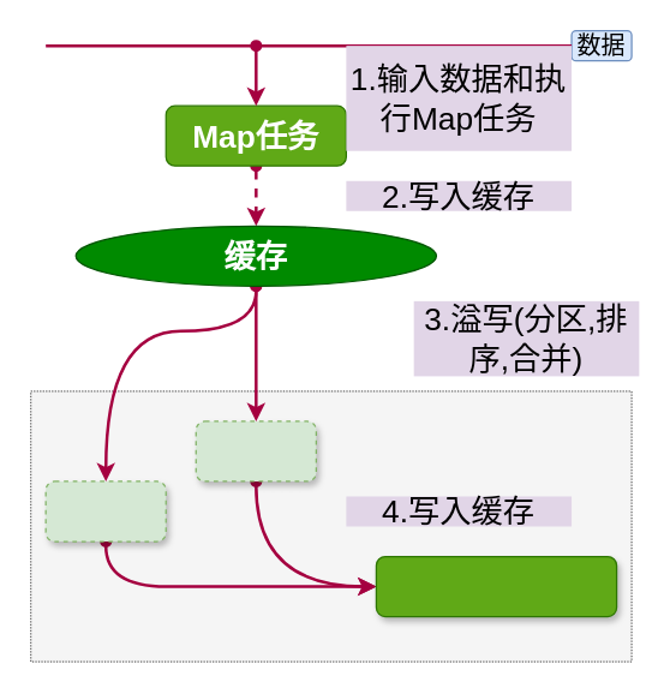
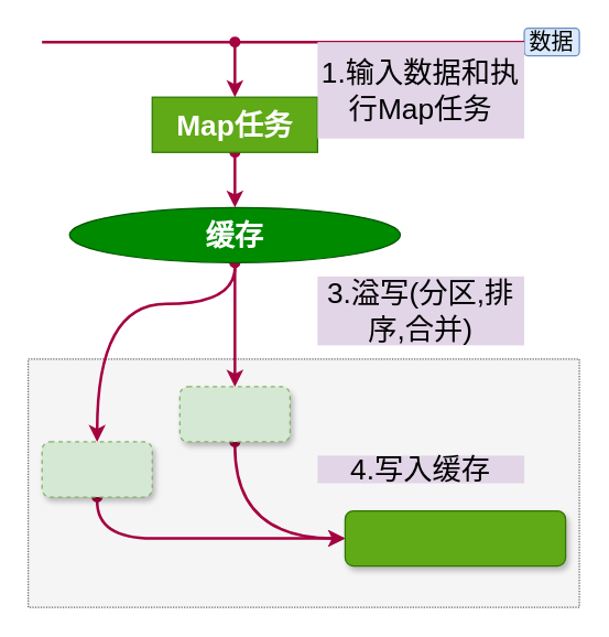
  <mxCell id="0" />
  <mxCell id="1" parent="0" />
  <mxCell id="2" value="" style="rounded=0;whiteSpace=wrap;html=1;fillColor=#f5f5f5;strokeColor=#666666;fontColor=#333333;dashed=1;dashPattern=1 1;fontSize=16;" vertex="1" parent="1"><mxGeometry x="20" y="260" width="400" height="180" as="geometry" /></mxCell>
- <mxCell id="3" style="edgeStyle=orthogonalEdgeStyle;rounded=0;orthogonalLoop=1;jettySize=auto;html=1;exitX=0.5;exitY=1;exitDx=0;exitDy=0;entryX=0.5;entryY=0;entryDx=0;entryDy=0;startArrow=oval;startFill=1;fontSize=21;fontStyle=1;strokeWidth=2;fillColor=#d80073;strokeColor=#A50040;dashed=1;" edge="1" parent="1" source="4" target="11"><mxGeometry relative="1" as="geometry" /></mxCell>
- <mxCell id="4" value="Map任务" style="rounded=1;whiteSpace=wrap;html=1;fillColor=#60a917;strokeColor=#2D7600;fontColor=#ffffff;fontSize=21;fontStyle=1" vertex="1" parent="1"><mxGeometry x="110" y="70" width="120" height="40" as="geometry" /></mxCell>
+ <mxCell id="3" style="edgeStyle=orthogonalEdgeStyle;rounded=0;orthogonalLoop=1;jettySize=auto;html=1;exitX=0.5;exitY=1;exitDx=0;exitDy=0;entryX=0.5;entryY=0;entryDx=0;entryDy=0;startArrow=oval;startFill=1;fontSize=21;fontStyle=1;strokeWidth=2;fillColor=#d80073;strokeColor=#A50040;" edge="1" parent="1" source="4" target="11"><mxGeometry relative="1" as="geometry" /></mxCell>
+ <mxCell id="4" value="Map任务" style="whiteSpace=wrap;html=1;fillColor=#60a917;strokeColor=#2D7600;fontColor=#ffffff;fontSize=21;fontStyle=1;rounded=0;" vertex="1" parent="1"><mxGeometry x="110" y="70" width="120" height="40" as="geometry" /></mxCell>
  <mxCell id="5" value="" style="endArrow=classic;html=1;entryX=0.5;entryY=0;entryDx=0;entryDy=0;startArrow=oval;startFill=1;fontSize=16;strokeWidth=2;fillColor=#d80073;strokeColor=#A50040;" edge="1" parent="1" target="4"><mxGeometry width="50" height="50" relative="1" as="geometry"><mxPoint x="170" y="30" as="sourcePoint" /><mxPoint x="400" y="210" as="targetPoint" /></mxGeometry></mxCell>
  <mxCell id="6" value="" style="endArrow=none;html=1;fontSize=16;" edge="1" parent="1" source="7"><mxGeometry width="50" height="50" relative="1" as="geometry"><mxPoint x="70" y="30" as="sourcePoint" /><mxPoint x="270" y="30" as="targetPoint" /></mxGeometry></mxCell>
  <mxCell id="7" value="数据" style="text;html=1;strokeColor=#6c8ebf;fillColor=#dae8fc;align=center;verticalAlign=middle;whiteSpace=wrap;rounded=1;fontSize=16;" vertex="1" parent="1"><mxGeometry x="380" y="20" width="40" height="20" as="geometry" /></mxCell>
  <mxCell id="8" value="" style="endArrow=none;html=1;fontSize=16;strokeWidth=2;fillColor=#d80073;strokeColor=#A50040;" edge="1" parent="1" target="7"><mxGeometry width="50" height="50" relative="1" as="geometry"><mxPoint x="30" y="30" as="sourcePoint" /><mxPoint x="270" y="30" as="targetPoint" /></mxGeometry></mxCell>
  <mxCell id="9" style="edgeStyle=orthogonalEdgeStyle;rounded=0;orthogonalLoop=1;jettySize=auto;html=1;exitX=0.5;exitY=1;exitDx=0;exitDy=0;entryX=0.5;entryY=0;entryDx=0;entryDy=0;startArrow=oval;startFill=1;fontSize=16;strokeWidth=2;fillColor=#d80073;strokeColor=#A50040;" edge="1" parent="1" source="11" target="13"><mxGeometry relative="1" as="geometry" /></mxCell>
  <mxCell id="10" style="edgeStyle=orthogonalEdgeStyle;orthogonalLoop=1;jettySize=auto;html=1;exitX=0.5;exitY=1;exitDx=0;exitDy=0;entryX=0.5;entryY=0;entryDx=0;entryDy=0;startArrow=oval;startFill=1;curved=1;fontSize=16;strokeWidth=2;fillColor=#d80073;strokeColor=#A50040;" edge="1" parent="1" source="11" target="15"><mxGeometry relative="1" as="geometry"><Array as="points"><mxPoint x="170" y="220" /><mxPoint x="70" y="220" /></Array></mxGeometry></mxCell>
  <mxCell id="11" value="缓存" style="ellipse;whiteSpace=wrap;html=1;fillColor=#008a00;strokeColor=#005700;fontColor=#ffffff;fontSize=21;fontStyle=1;" vertex="1" parent="1"><mxGeometry x="50" y="150" width="240" height="40" as="geometry" /></mxCell>
  <mxCell id="12" style="edgeStyle=orthogonalEdgeStyle;curved=1;orthogonalLoop=1;jettySize=auto;html=1;exitX=0.5;exitY=1;exitDx=0;exitDy=0;entryX=0;entryY=0.5;entryDx=0;entryDy=0;startArrow=oval;startFill=1;fontSize=16;strokeWidth=2;fillColor=#d80073;strokeColor=#A50040;" edge="1" parent="1" source="13" target="16"><mxGeometry relative="1" as="geometry"><Array as="points"><mxPoint x="170" y="390" /></Array></mxGeometry></mxCell>
  <mxCell id="13" value="" style="rounded=1;whiteSpace=wrap;html=1;dashed=1;fillColor=#d5e8d4;strokeColor=#82b366;shadow=1;fontSize=16;" vertex="1" parent="1"><mxGeometry x="130" y="280" width="80" height="40" as="geometry" /></mxCell>
  <mxCell id="14" style="edgeStyle=orthogonalEdgeStyle;curved=1;orthogonalLoop=1;jettySize=auto;html=1;exitX=0.5;exitY=1;exitDx=0;exitDy=0;entryX=0;entryY=0.5;entryDx=0;entryDy=0;startArrow=oval;startFill=1;fontSize=16;strokeWidth=2;fillColor=#d80073;strokeColor=#A50040;" edge="1" parent="1" source="15" target="16"><mxGeometry relative="1" as="geometry"><Array as="points"><mxPoint x="70" y="390" /><mxPoint x="150" y="390" /></Array></mxGeometry></mxCell>
  <mxCell id="15" value="" style="rounded=1;whiteSpace=wrap;html=1;dashed=1;fillColor=#d5e8d4;strokeColor=#82b366;shadow=1;fontSize=16;" vertex="1" parent="1"><mxGeometry x="30" y="320" width="80" height="40" as="geometry" /></mxCell>
  <mxCell id="16" value="" style="rounded=1;whiteSpace=wrap;html=1;fillColor=#60a917;strokeColor=#2D7600;fontColor=#ffffff;shadow=1;fontSize=16;" vertex="1" parent="1"><mxGeometry x="250" y="370" width="160" height="40" as="geometry" /></mxCell>
  <mxCell id="17" value="1.输入数据和执行Map任务" style="text;html=1;strokeColor=none;fillColor=#e1d5e7;align=center;verticalAlign=middle;whiteSpace=wrap;rounded=0;shadow=0;dashed=1;dashPattern=1 1;fontSize=21;" vertex="1" parent="1"><mxGeometry x="230" y="30" width="150" height="70" as="geometry" /></mxCell>
- <mxCell id="18" value="2.写入缓存" style="text;html=1;strokeColor=none;fillColor=#e1d5e7;align=center;verticalAlign=middle;whiteSpace=wrap;rounded=0;shadow=0;dashed=1;dashPattern=1 1;fontSize=21;" vertex="1" parent="1"><mxGeometry x="230" y="120" width="150" height="20" as="geometry" /></mxCell>
- <mxCell id="19" value="3.溢写(分区,排序,合并)" style="text;html=1;strokeColor=none;fillColor=#e1d5e7;align=center;verticalAlign=middle;whiteSpace=wrap;rounded=0;shadow=0;dashed=1;dashPattern=1 1;fontSize=21;" vertex="1" parent="1"><mxGeometry x="275" y="200" width="150" height="50" as="geometry" /></mxCell>
+ <mxCell id="19" value="3.溢写(分区,排序,合并)" style="text;html=1;strokeColor=none;fillColor=#e1d5e7;align=center;verticalAlign=middle;whiteSpace=wrap;rounded=0;shadow=0;dashed=1;dashPattern=1 1;fontSize=21;" vertex="1" parent="1"><mxGeometry x="230" y="200" width="150" height="50" as="geometry" /></mxCell>
  <mxCell id="20" value="4.写入缓存" style="text;html=1;strokeColor=none;fillColor=#e1d5e7;align=center;verticalAlign=middle;whiteSpace=wrap;rounded=0;shadow=0;dashed=1;dashPattern=1 1;fontSize=21;" vertex="1" parent="1"><mxGeometry x="230" y="330" width="150" height="20" as="geometry" /></mxCell>
